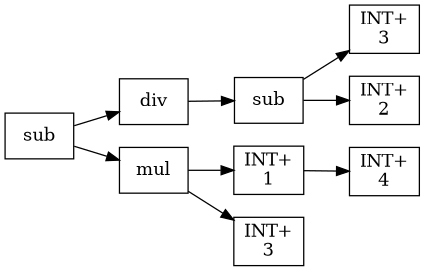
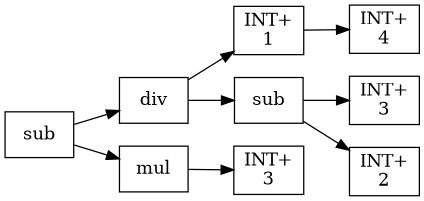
  digraph {
    rankdir=LR
    node [shape=box]
    n1 [label=sub]
    n2 [label=div]
    n3 [label=mul]
    n4 [label="INT+\n1"]
    n5 [label=sub]
    n6 [label="INT+\n3"]
    n7 [label="INT+\n4"]
    n8 [label="INT+\n3"]
    n9 [label="INT+\n2"]
    n1 -> n2
    n1 -> n3
-   n3 -> n4
+   n2 -> n4
    n2 -> n5
    n3 -> n6
    n4 -> n7
    n5 -> n8
    n5 -> n9
  }
